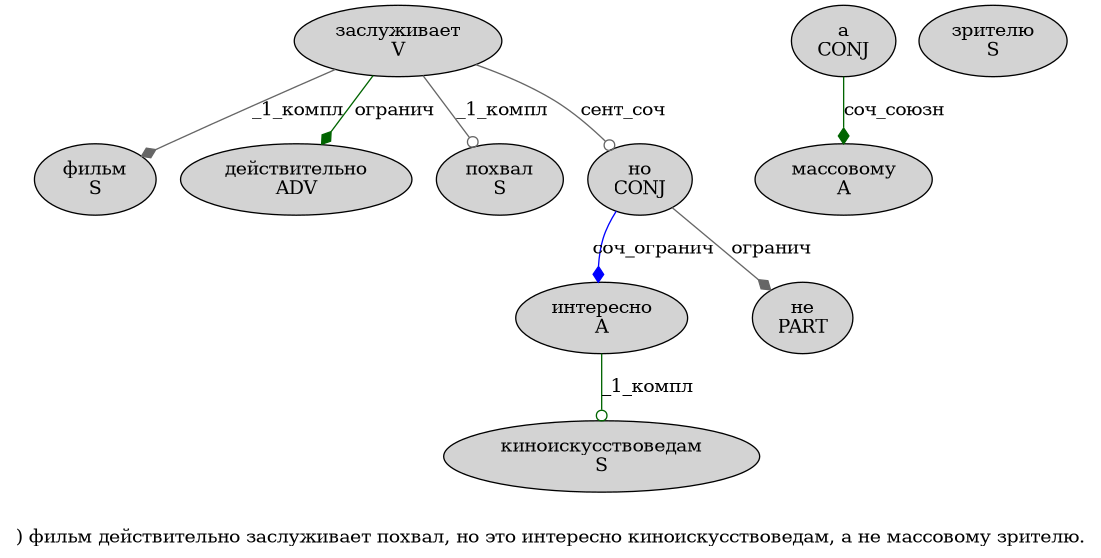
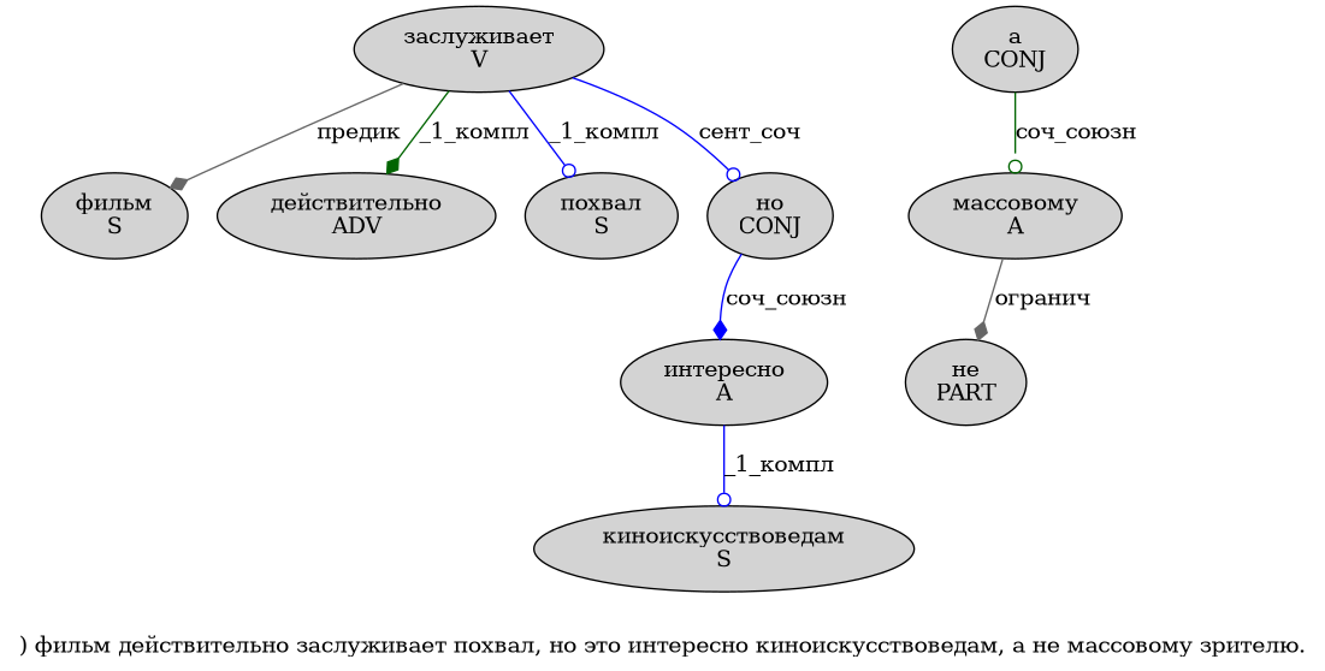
  digraph {
    label=") фильм действительно заслуживает похвал, но это интересно киноискусствоведам, а не массовому зрителю."
    node [fillcolor=lightgray penwidth=1 shape=ellipse style=filled]
    edge [arrowhead=diamond color=blue]
    n1 [label="фильм\nS"]
    n2 [label="действительно\nADV"]
    n3 [label="заслуживает\nV"]
    n4 [label="похвал\nS"]
    n5 [label="но\nCONJ"]
    n6 [label="интересно\nA"]
    n7 [label="киноискусствоведам\nS"]
    n8 [label="а\nCONJ"]
    n9 [label="массовому\nA"]
    n10 [label="не\nPART"]
-   n11 [label="зрителю\nS"]
-   n3 -> n1 [color=gray40 label="_1_компл"]
-   n3 -> n2 [color=darkgreen label="огранич"]
-   n3 -> n4 [arrowhead=odot color=gray40 label="_1_компл"]
-   n3 -> n5 [arrowhead=odot color=gray40 label="сент_соч"]
-   n5 -> n6 [label="соч_огранич"]
-   n6 -> n7 [arrowhead=odot color=darkgreen label="_1_компл"]
-   n8 -> n9 [color=darkgreen label="соч_союзн"]
-   n5 -> n10 [color=gray40 label="огранич"]
+   n3 -> n1 [color=gray40 label="предик"]
+   n3 -> n2 [color=darkgreen label="_1_компл"]
+   n3 -> n4 [arrowhead=odot label="_1_компл"]
+   n3 -> n5 [arrowhead=odot label="сент_соч"]
+   n5 -> n6 [label="соч_союзн"]
+   n6 -> n7 [arrowhead=odot label="_1_компл"]
+   n8 -> n9 [arrowhead=odot color=darkgreen label="соч_союзн"]
+   n9 -> n10 [color=gray40 label="огранич"]
  }
